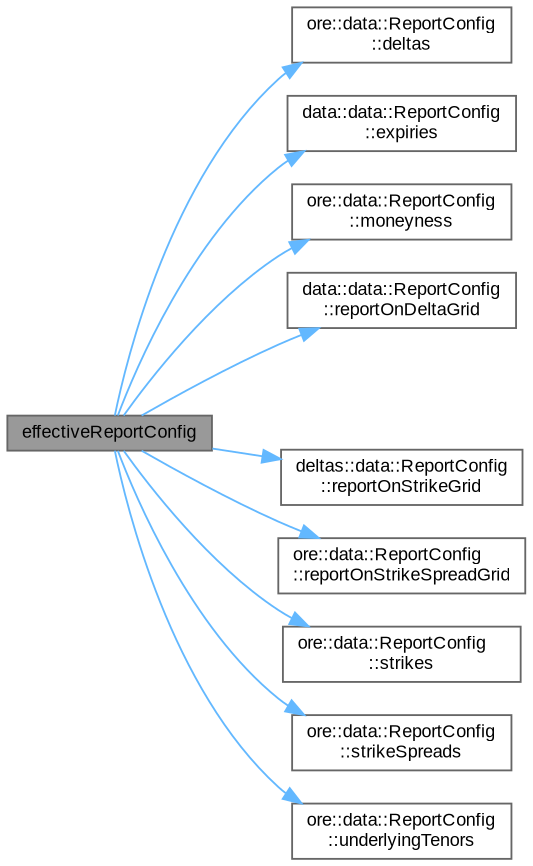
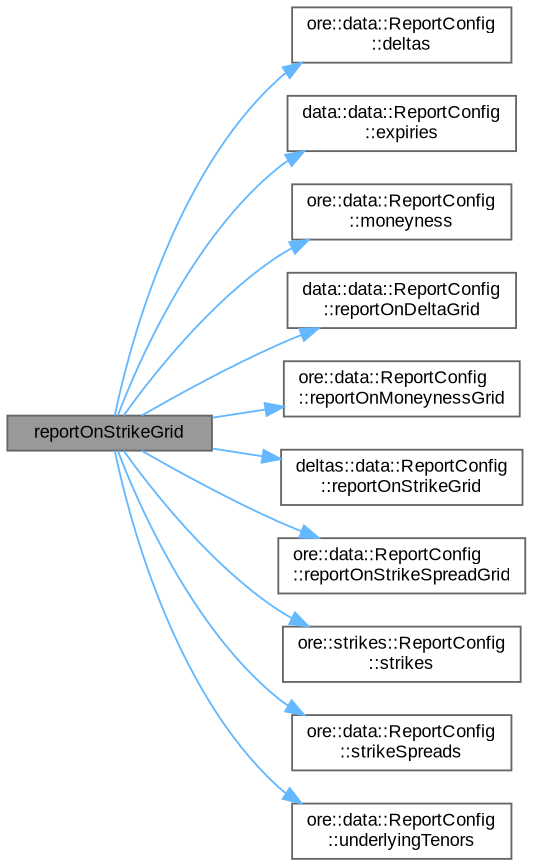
  digraph {
    fontname="Liberation Sans"
    rankdir=LR
    node [color=grey40 fillcolor=white fontname="Liberation Sans" fontsize=10 shape=box style=filled]
    edge [color=steelblue1 fontname="Liberation Sans" fontsize=10 labelfontname=Helvetica labelfontsize=10 style=solid]
-   n1 [color=gray40 fillcolor=grey60 fontcolor=black height=0.2 label=effectiveReportConfig width=0.4]
+   n1 [color=gray40 fillcolor=grey60 fontcolor=black height=0.2 label=reportOnStrikeGrid width=0.4]
    n2 [height=0.2 label="ore::data::ReportConfig\l::deltas" width=0.4]
    n3 [height=0.2 label="data::data::ReportConfig\l::expiries" width=0.4]
    n4 [height=0.2 label="ore::data::ReportConfig\l::moneyness" width=0.4]
    n5 [height=0.2 label="data::data::ReportConfig\l::reportOnDeltaGrid" width=0.4]
+   n6 [height=0.2 label="ore::data::ReportConfig\l::reportOnMoneynessGrid" width=0.4]
    n7 [height=0.2 label="deltas::data::ReportConfig\l::reportOnStrikeGrid" width=0.4]
    n8 [height=0.2 label="ore::data::ReportConfig\l::reportOnStrikeSpreadGrid" width=0.4]
-   n9 [height=0.2 label="ore::data::ReportConfig\l::strikes" width=0.4]
+   n9 [height=0.2 label="ore::strikes::ReportConfig\l::strikes" width=0.4]
    n10 [height=0.2 label="ore::data::ReportConfig\l::strikeSpreads" width=0.4]
    n11 [height=0.2 label="ore::data::ReportConfig\l::underlyingTenors" width=0.4]
    n1 -> n2
    n1 -> n3
    n1 -> n4
    n1 -> n5
+   n1 -> n6
    n1 -> n7
    n1 -> n8
    n1 -> n9
    n1 -> n10
    n1 -> n11
  }
